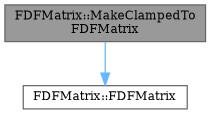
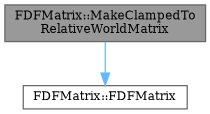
  digraph {
    rankdir=TB
    fontname="DejaVu Serif"
    node [fontname="DejaVu Serif" fontsize=10 shape=box style=filled]
-   n1 [color=gray40 fillcolor=grey60 fontcolor=black height=0.2 label="FDFMatrix::MakeClampedTo\lFDFMatrix" width=0.4]
+   n1 [color=gray40 fillcolor=grey60 fontcolor=black height=0.2 label="FDFMatrix::MakeClampedTo\lRelativeWorldMatrix" width=0.4]
    n2 [color=grey40 fillcolor=white height=0.2 label="FDFMatrix::FDFMatrix" width=0.4]
    n1 -> n2 [color=steelblue1 fontname="DejaVu Serif" fontsize=10 labelfontname=Helvetica labelfontsize=10 style=solid]
  }
